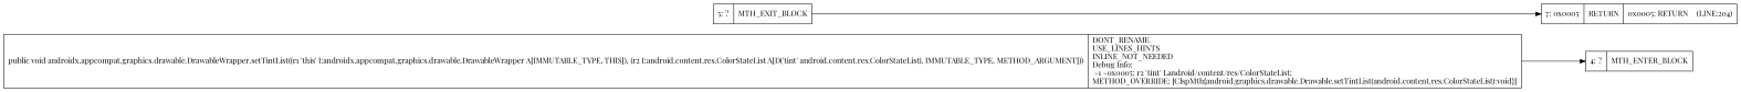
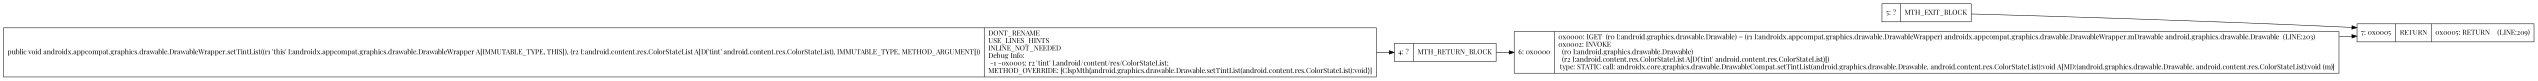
  digraph {
    fontname="Playfair Display"
    rankdir=LR
    node [fontname="Playfair Display" shape=record]
    edge [fontname="Playfair Display"]
-   n1 [label="{4\:\ ?|MTH_ENTER_BLOCK\l}"]
-   n3 [label="{7\:\ 0x0005|RETURN\l|0x0005: RETURN    (LINE:204)\l}"]
+   n1 [label="{4\:\ ?|MTH_RETURN_BLOCK\l}"]
+   n2 [label="{6\:\ 0x0000|0x0000: IGET  (r0 I:android.graphics.drawable.Drawable) = (r1 I:androidx.appcompat.graphics.drawable.DrawableWrapper) androidx.appcompat.graphics.drawable.DrawableWrapper.mDrawable android.graphics.drawable.Drawable  (LINE:203)\l0x0002: INVOKE  \l  (r0 I:android.graphics.drawable.Drawable)\l  (r2 I:android.content.res.ColorStateList A[D('tint' android.content.res.ColorStateList)])\l type: STATIC call: androidx.core.graphics.drawable.DrawableCompat.setTintList(android.graphics.drawable.Drawable, android.content.res.ColorStateList):void A[MD:(android.graphics.drawable.Drawable, android.content.res.ColorStateList):void (m)]\l}"]
+   n3 [label="{7\:\ 0x0005|RETURN\l|0x0005: RETURN    (LINE:209)\l}"]
    n4 [label="{5\:\ ?|MTH_EXIT_BLOCK\l}"]
    n5 [label="{public void androidx.appcompat.graphics.drawable.DrawableWrapper.setTintList((r1 'this' I:androidx.appcompat.graphics.drawable.DrawableWrapper A[IMMUTABLE_TYPE, THIS]), (r2 I:android.content.res.ColorStateList A[D('tint' android.content.res.ColorStateList), IMMUTABLE_TYPE, METHOD_ARGUMENT]))  | DONT_RENAME\lUSE_LINES_HINTS\lINLINE_NOT_NEEDED\lDebug Info:\l  \-1 \-0x0005: r2 'tint' Landroid\/content\/res\/ColorStateList;\lMETHOD_OVERRIDE: [ClspMth\{android.graphics.drawable.Drawable.setTintList(android.content.res.ColorStateList):void\}]\l}"]
+   n1 -> n2
+   n2 -> n3
    n4 -> n3
    n5 -> n1
  }
